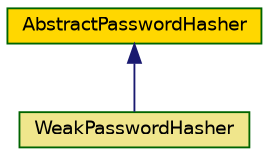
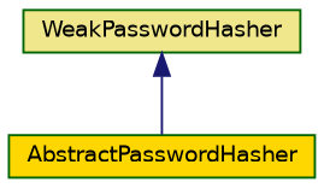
  digraph {
    node [color=darkgreen fontname=Helvetica fontsize=10 shape=record style=filled]
    n1 [fillcolor=khaki fontcolor=black height=0.2 label=WeakPasswordHasher width=0.4]
    n2 [fillcolor=gold height=0.2 label=AbstractPasswordHasher width=0.4]
-   n2 -> n1 [color=midnightblue dir=back fontname=Helvetica fontsize=10 labelfontname=Helvetica labelfontsize=10 style=solid]
+   n1 -> n2 [color=midnightblue dir=back fontname=Helvetica fontsize=10 labelfontname=Helvetica labelfontsize=10 style=solid]
  }
